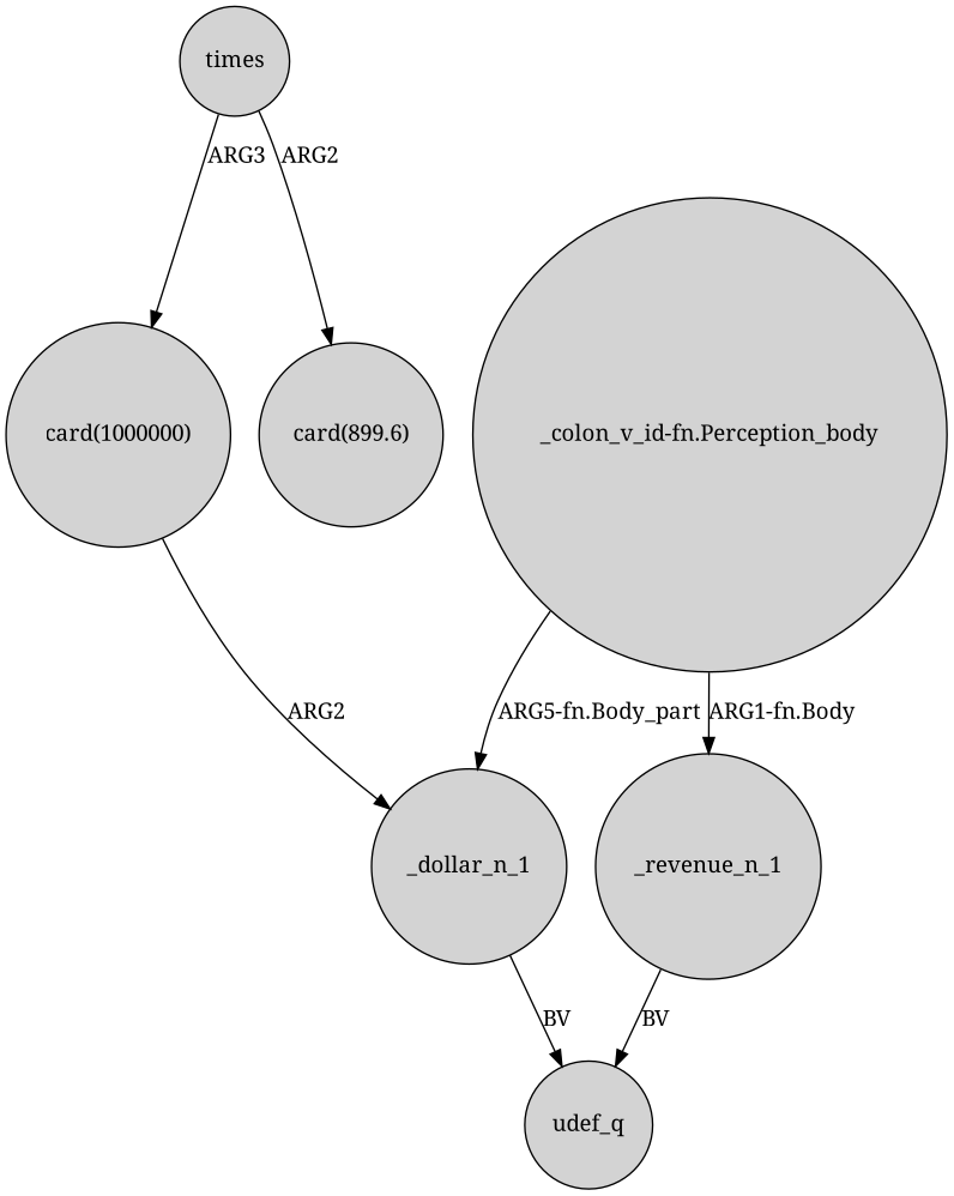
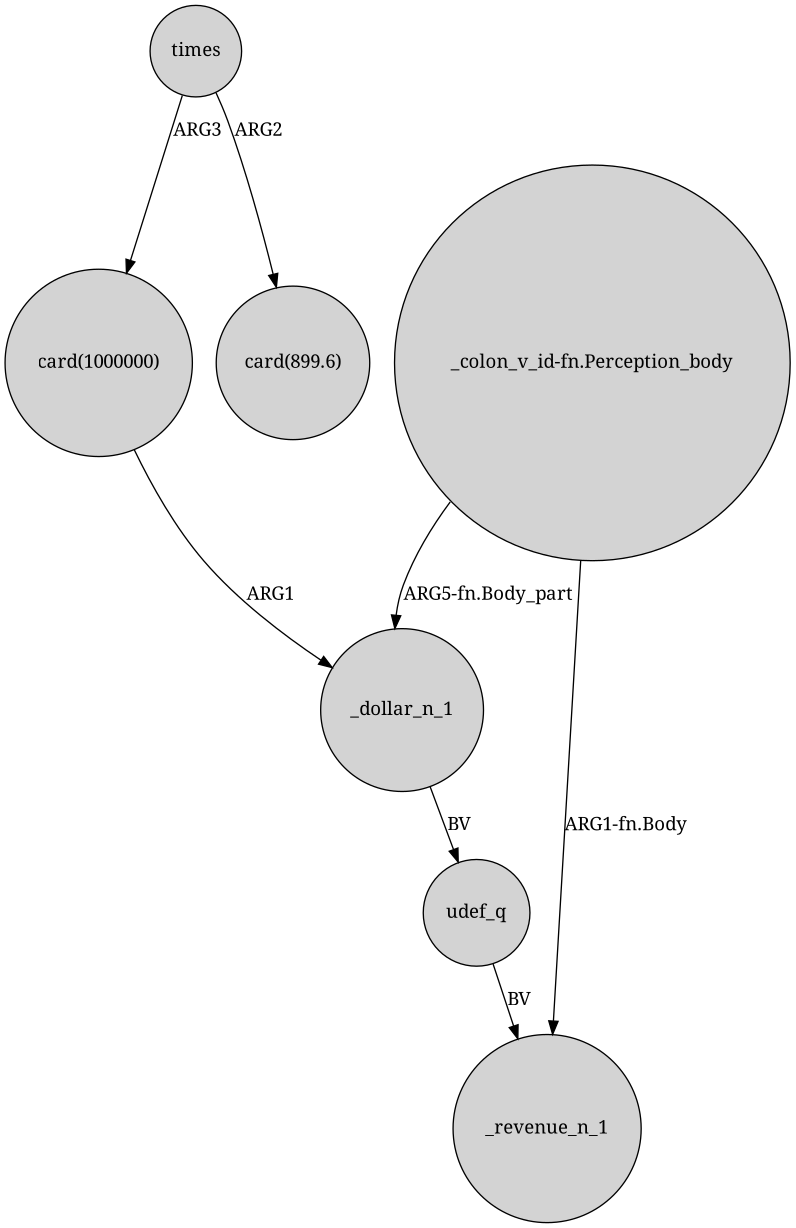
  digraph {
    fontname="Noto Serif"
    node [fontname="Noto Serif" shape=circle style=filled]
    edge [fontname="Noto Serif"]
    times
    "card(1000000)"
    "card(899.6)"
    _dollar_n_1
    udef_q
    _revenue_n_1
    "_colon_v_id-fn.Perception_body"
    times -> "card(1000000)" [label=ARG3]
    times -> "card(899.6)" [label=ARG2]
-   "card(1000000)" -> _dollar_n_1 [label=ARG2]
+   "card(1000000)" -> _dollar_n_1 [label=ARG1]
    _dollar_n_1 -> udef_q [label=BV]
-   _revenue_n_1 -> udef_q [label=BV]
+   udef_q -> _revenue_n_1 [label=BV]
    "_colon_v_id-fn.Perception_body" -> _dollar_n_1 [label="ARG5-fn.Body_part"]
    "_colon_v_id-fn.Perception_body" -> _revenue_n_1 [label="ARG1-fn.Body"]
  }
